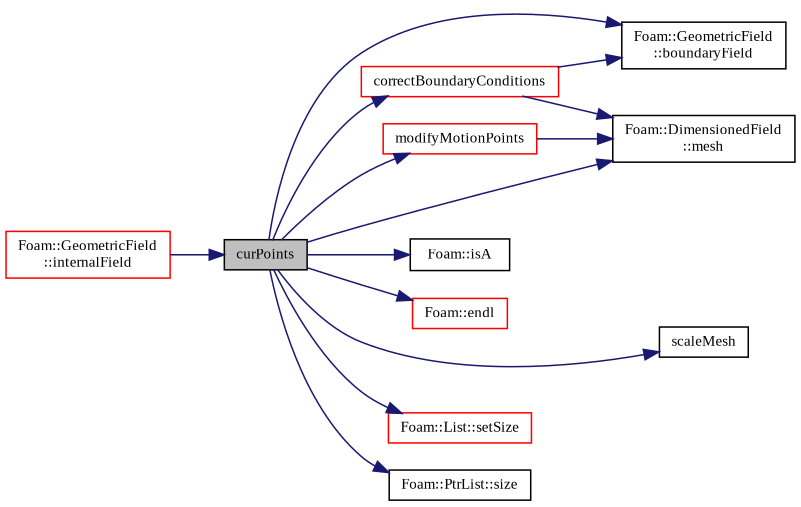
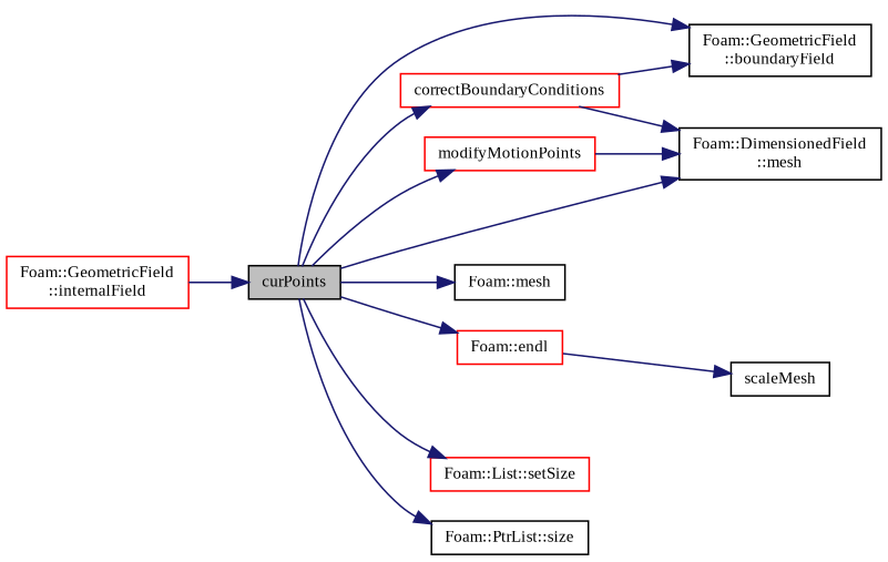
  digraph {
    fontname="Liberation Serif"
    rankdir=LR
    node [color=black fontname="Liberation Serif" fontsize=10 shape=record]
    edge [color=midnightblue fontname="Liberation Serif" fontsize=10 labelfontname=FreeSans labelfontsize=10 style=solid]
    n1 [fillcolor=grey75 fontcolor=black height=0.2 label=curPoints style=filled width=0.4]
    n2 [height=0.2 label="Foam::GeometricField\l::boundaryField" width=0.4]
    n3 [color=red height=0.2 label=correctBoundaryConditions width=0.4]
    n4 [height=0.2 label="Foam::DimensionedField\l::mesh" width=0.4]
    n5 [color=red height=0.2 label="Foam::endl" width=0.4]
-   n6 [height=0.2 label="Foam::isA" width=0.4]
+   n6 [height=0.2 label="Foam::mesh" width=0.4]
    n7 [color=red height=0.2 label=modifyMotionPoints width=0.4]
    n8 [height=0.2 label=scaleMesh width=0.4]
    n9 [color=red height=0.2 label="Foam::List::setSize" width=0.4]
    n10 [height=0.2 label="Foam::PtrList::size" width=0.4]
    n11 [color=red height=0.2 label="Foam::GeometricField\l::internalField" width=0.4]
    n1 -> n2
    n1 -> n3
    n1 -> n4
    n1 -> n5
    n1 -> n6
    n1 -> n7
-   n1 -> n8
+   n5 -> n8
    n1 -> n9
    n1 -> n10
    n3 -> n2
    n3 -> n4
    n7 -> n4
    n11 -> n1
  }
